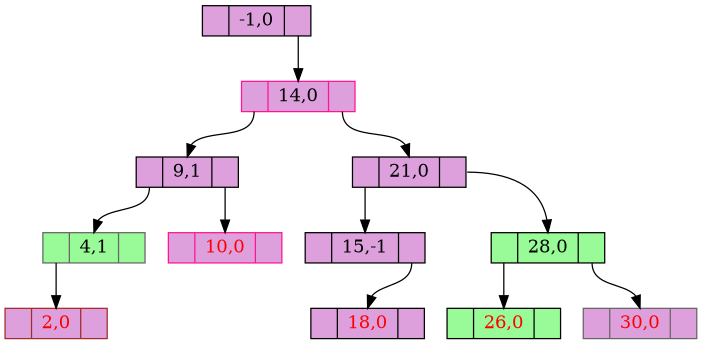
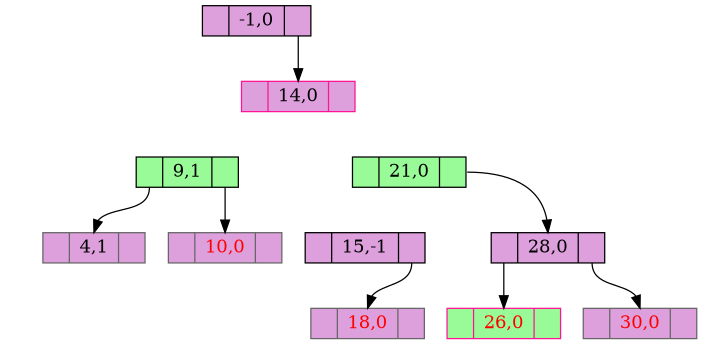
  digraph {
    node [color=black fillcolor=plum shape=record style=filled]
    edge [headport=D tailport=R]
    n1 [height=.1 label="<L> |<D> -1,0|<R> "]
    n2 [color=deeppink height=.1 label="<L> |<D> 14,0|<R> "]
-   n3 [height=.1 label="<L> |<D> 9,1|<R> "]
-   n4 [height=.1 label="<L> |<D> 21,0|<R> "]
-   n5 [color=gray40 fillcolor=palegreen height=.1 label="<L> |<D> 4,1|<R> "]
-   n6 [color=deeppink fontcolor=red height=.1 label="<L> |<D> 10,0|<R> "]
+   n3 [fillcolor=palegreen height=.1 label="<L> |<D> 9,1|<R> "]
+   n4 [fillcolor=palegreen height=.1 label="<L> |<D> 21,0|<R> "]
+   n5 [color=gray40 height=.1 label="<L> |<D> 4,1|<R> "]
+   n6 [color=gray40 fontcolor=red height=.1 label="<L> |<D> 10,0|<R> "]
    n7 [height=.1 label="<L> |<D> 15,-1|<R> "]
-   n8 [fillcolor=palegreen height=.1 label="<L> |<D> 28,0|<R> "]
-   n9 [color=brown fontcolor=red height=.1 label="<L> |<D> 2,0|<R> "]
-   n10 [fontcolor=red height=.1 label="<L> |<D> 18,0|<R> "]
-   n11 [fillcolor=palegreen fontcolor=red height=.1 label="<L> |<D> 26,0|<R> "]
+   n8 [height=.1 label="<L> |<D> 28,0|<R> "]
+   n10 [color=gray40 fontcolor=red height=.1 label="<L> |<D> 18,0|<R> "]
+   n11 [color=deeppink fillcolor=palegreen fontcolor=red height=.1 label="<L> |<D> 26,0|<R> "]
    n12 [color=gray40 fontcolor=red height=.1 label="<L> |<D> 30,0|<R> "]
    n1 -> n2
-   n2 -> n3 [tailport=L]
-   n2 -> n4
    n3 -> n5 [tailport=L]
    n3 -> n6
-   n4 -> n7 [tailport=L]
    n4 -> n8
-   n5 -> n9 [tailport=L]
    n7 -> n10
    n8 -> n11 [tailport=L]
    n8 -> n12
  }
